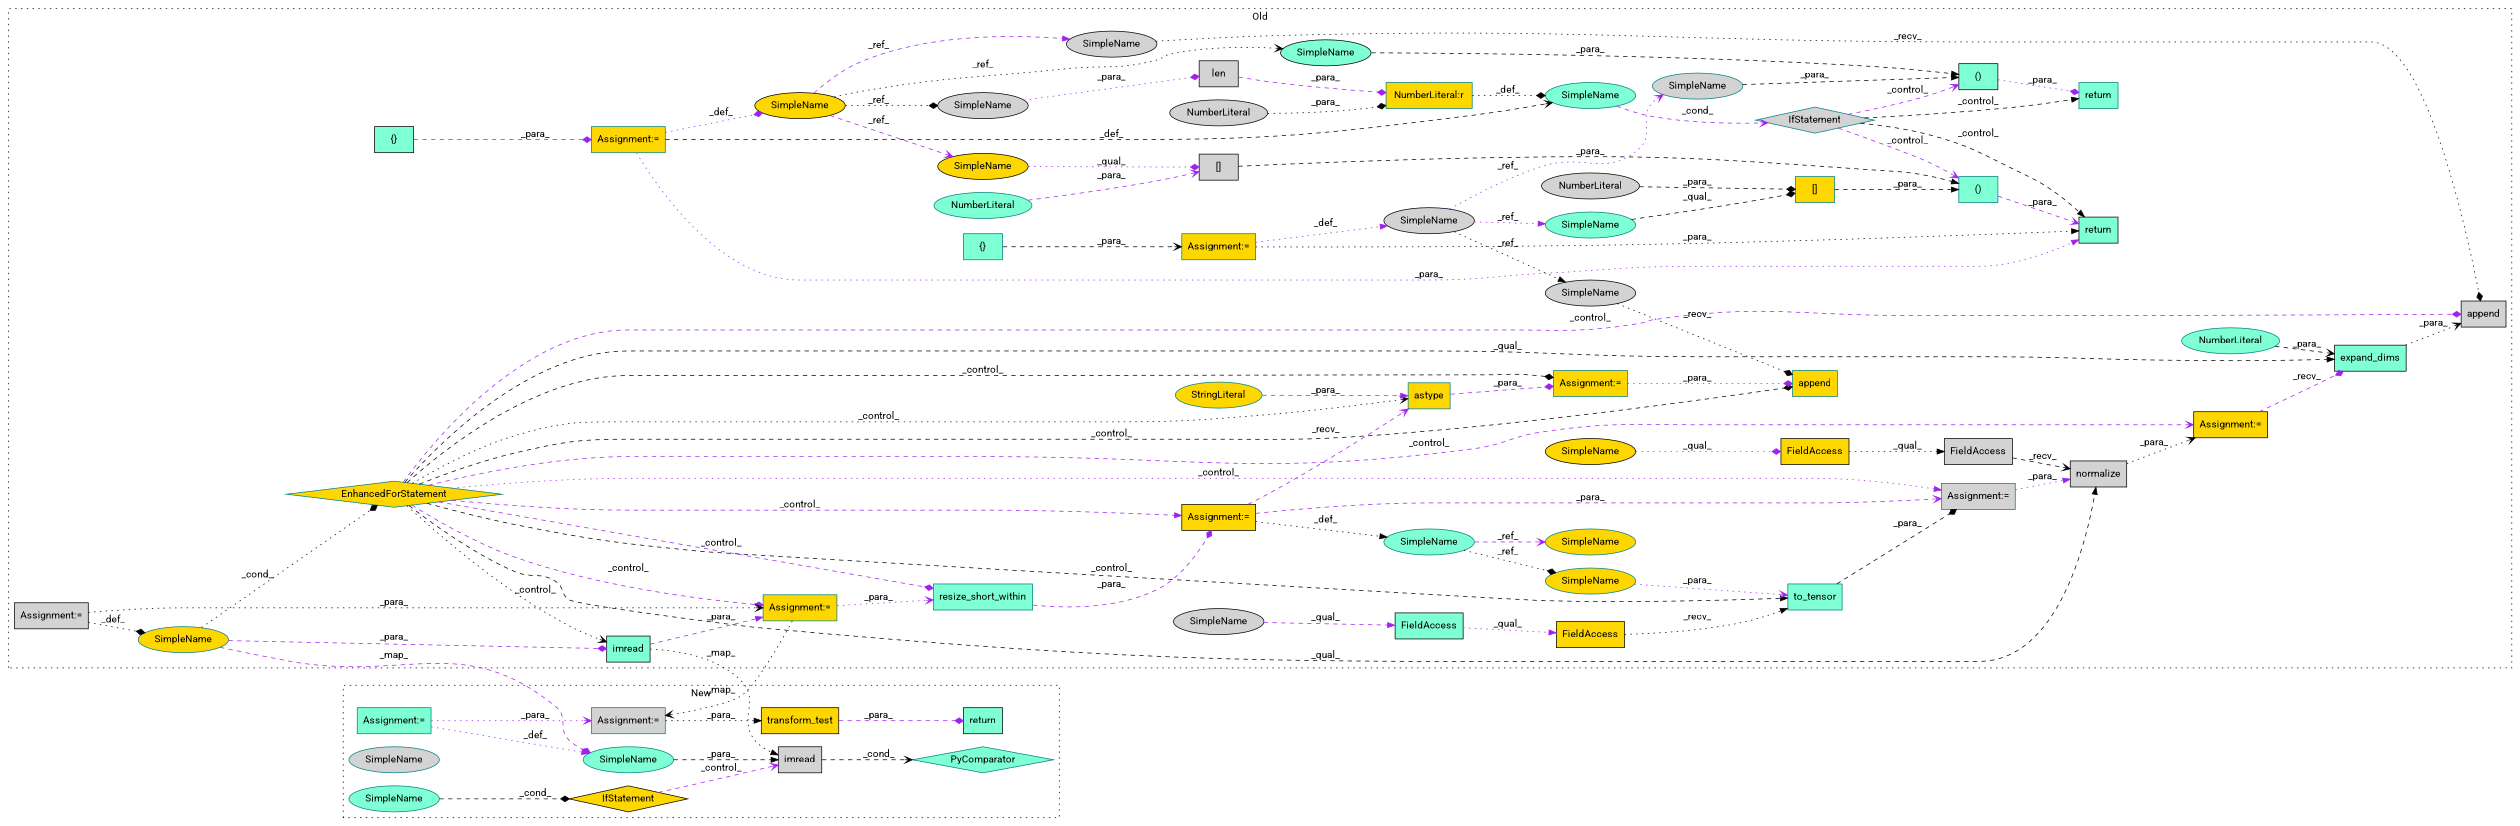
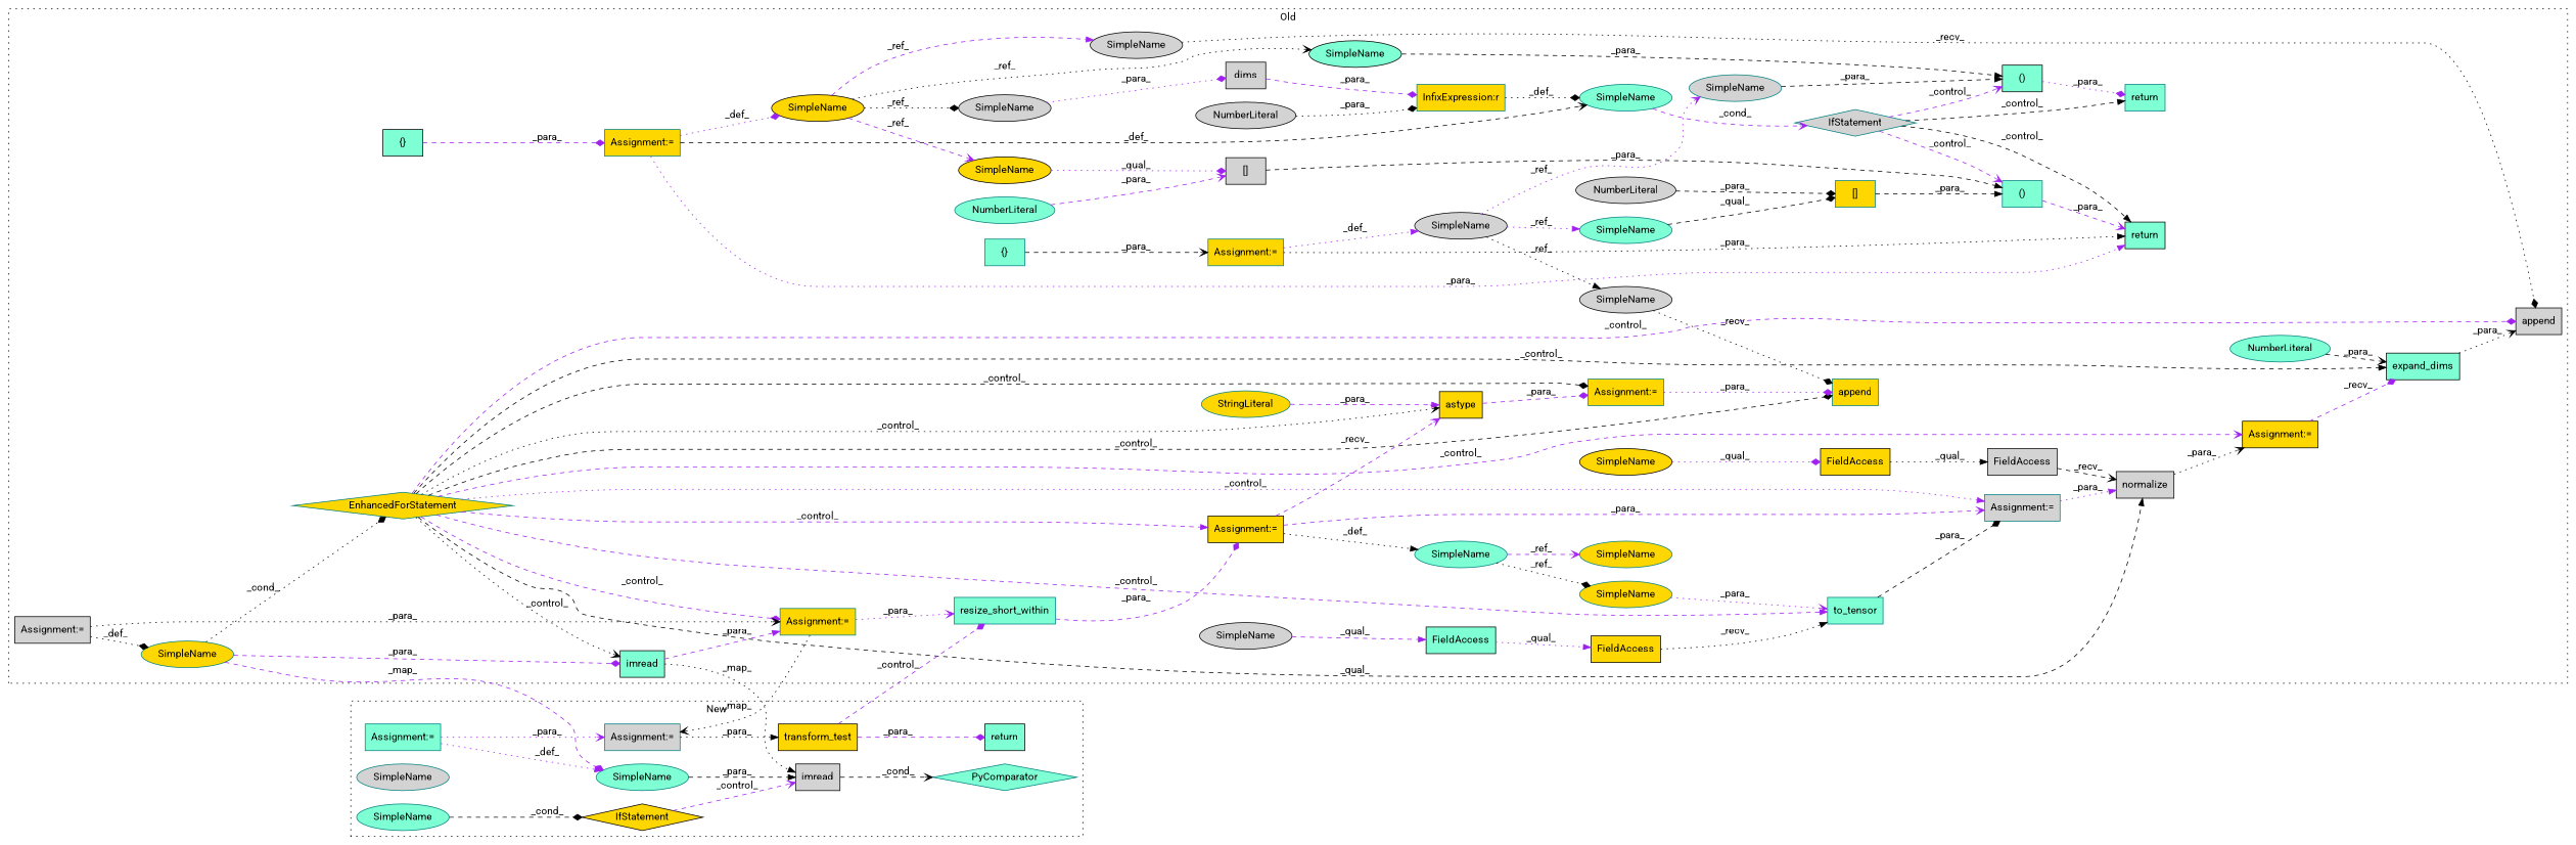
  digraph {
    fontname=Roboto
    rankdir=LR
    node [a=42 color=black fillcolor=aquamarine fontname=Roboto l=1 s=943 shape=box style=filled]
    edge [arrowhead=diamond color=purple fontname=Roboto style=dashed]
    n1 [a=41 color=teal l=12 label=return s=1195]
    n2 [a=106 l=25 label="()" s=1207]
    n3 [a=4 color=teal l=2 label="{}" s=708]
    n4 [a=106 color=teal l=31 label="()" s=1151]
    n5 [a=4 l=2 label="{}" s=685]
    n6 [a=2 fillcolor=lightgrey l="8,1" label="[]" s="1151,1160"]
    n7 [a=34 color=teal label=NumberLiteral s=1159 shape=ellipse]
    n8 [a=2 color=teal fillcolor=gold l="6,1" label="[]" s="1174,1181"]
    n9 [a=34 fillcolor=lightgrey label=NumberLiteral s=1180 shape=ellipse]
-   n10 [a=27 color=teal fillcolor=gold l=4 label="NumberLiteral:r" s=1122]
+   n10 [a=27 color=teal fillcolor=gold l=4 label="InfixExpression:r" s=1122]
    n11 [a=34 fillcolor=lightgrey label=NumberLiteral s=1126 shape=ellipse]
-   n12 [a=32 fillcolor=lightgrey l="4,1" label=len s="1110,1121"]
+   n12 [a=32 fillcolor=lightgrey l="4,1" label=dims s="1110,1121"]
    n13 [a=25 color=teal fillcolor=lightgrey l="4,2" label=IfStatement s="1106,1127" shape=diamond]
    n14 [color=teal label=SimpleName shape=ellipse l="" s=""]
    n15 [fillcolor=gold l=7 label=SimpleName s=668 shape=ellipse]
    n16 [fillcolor=lightgrey l=5 label=SimpleName s=693 shape=ellipse]
    n17 [a=7 color=teal fillcolor=gold label="Assignment:=" s=698]
    n18 [a=7 color=teal fillcolor=gold label="Assignment:=" s=675]
    n19 [a=32 color=teal fillcolor=gold l="7,1" label=append s="1078,1093"]
    n20 [color=teal fillcolor=gold label=SimpleName s=773 shape=ellipse]
    n21 [a=32 fillcolor=lightgrey l="7,1" label=append s="1038,1063"]
    n22 [color=teal l=3 label=SimpleName s=829 shape=ellipse]
    n23 [a=32 color=teal l="10,1" label=to_tensor s="958,971"]
    n24 [a=32 l="12,1" label=expand_dims s="1049,1062"]
    n25 [a=34 color=teal label=NumberLiteral s=1061 shape=ellipse]
    n26 [a=22 fillcolor=gold l=14 label=FieldAccess]
    n27 [a=22 l=8 label=FieldAccess]
    n28 [a=22 fillcolor=gold l=8 label=FieldAccess s=984]
    n29 [a=32 color=teal l="20,1" label=resize_short_within s="839,884"]
    n30 [a=70 color=teal fillcolor=gold l="53,2" label=EnhancedForStatement s="716,786" shape=diamond]
    n31 [a=22 fillcolor=lightgrey l=14 label=FieldAccess s=984]
    n32 [a=32 fillcolor=lightgrey l="10,1" label=normalize s="999,1021"]
    n33 [a=7 fillcolor=lightgrey l="53,2" label="Assignment:=" s="716,786"]
    n34 [a=7 fillcolor=gold label="Assignment:=" s=983]
    n35 [a=7 fillcolor=gold label="Assignment:=" s=832]
    n36 [a=7 color=teal fillcolor=lightgrey label="Assignment:=" s=942]
    n37 [a=7 color=teal fillcolor=gold label="Assignment:=" s=901]
    n38 [a=32 l="7,1" label=imread s="812,820"]
-   n39 [a=32 color=teal fillcolor=gold l="7,1" label=astype s="916,930"]
+   n39 [a=32 fillcolor=gold l="7,1" label=astype s="916,930"]
    n40 [a=45 color=teal fillcolor=gold l=7 label=StringLiteral s=923 shape=ellipse]
    n41 [a=41 l=14 label=return s=1137]
    n42 [a=7 color=teal fillcolor=gold label="Assignment:=" s=799]
    n43 [fillcolor=gold l=5 label=SimpleName s=984 shape=ellipse]
    n44 [fillcolor=lightgrey l=5 label=SimpleName shape=ellipse]
    n45 [color=teal l=5 label=SimpleName s=1174 shape=ellipse]
    n46 [fillcolor=lightgrey l=5 label=SimpleName s=1072 shape=ellipse]
    n47 [color=teal fillcolor=lightgrey l=5 label=SimpleName s=1227 shape=ellipse]
    n48 [fillcolor=lightgrey l=7 label=SimpleName s=1114 shape=ellipse]
    n49 [fillcolor=gold l=7 label=SimpleName s=1151 shape=ellipse]
    n50 [fillcolor=lightgrey l=7 label=SimpleName s=1030 shape=ellipse]
    n51 [l=7 label=SimpleName s=1207 shape=ellipse]
    n52 [color=teal fillcolor=gold l=3 label=SimpleName s=902 shape=ellipse]
    n53 [color=teal fillcolor=gold l=3 label=SimpleName s=968 shape=ellipse]
    n54 [a=32 fillcolor=gold l="15,1" label=transform_test s="1740,1790"]
    n55 [a=113 color=teal l=25 label=PyComparator s=1700 shape=diamond]
    n56 [a=7 color=teal l=25 label="Assignment:=" s=1700]
    n57 [color=teal label=SimpleName s=1703 shape=ellipse]
    n58 [a=32 fillcolor=lightgrey l="7,1" label=imread s="1633,1641"]
    n59 [a=25 fillcolor=gold l=25 label=IfStatement s=1700 shape=diamond]
    n60 [color=teal fillcolor=lightgrey l=5 label=SimpleName s=1720 shape=ellipse]
    n61 [a=41 l=7 label=return s=1733]
    n62 [a=7 color=teal fillcolor=lightgrey l=12 label="Assignment:=" s=1609]
    n63 [color=teal l=5 label=SimpleName s=1720 shape=ellipse]
    subgraph cluster_1 {
      label=Old
      style=dotted
      n1
      n2
      n3
      n4
      n5
      n6
      n7
      n8
      n9
      n10
      n11
      n12
      n13
      n14
      n15
      n16
      n17
      n18
      n19
      n20
      n21
      n22
      n23
      n24
      n25
      n26
      n27
      n28
      n29
      n30
      n31
      n32
      n33
      n34
      n35
      n36
      n37
      n38
      n39
      n40
      n41
      n42
      n43
      n44
      n45
      n46
      n47
      n48
      n49
      n50
      n51
      n52
      n53
    }
    subgraph cluster_2 {
      label=New
      style=dotted
      n54
      n55
      n56
      n57
      n58
      n59
      n60
      n61
      n62
      n63
    }
    n2 -> n1 [label=_para_ style=dotted]
    n3 -> n17 [arrowhead=vee color=black label=_para_]
    n4 -> n41 [arrowhead=vee label=_para_]
    n5 -> n18 [label=_para_]
    n6 -> n4 [arrowhead=normal color=black label=_para_]
    n7 -> n6 [arrowhead=vee label=_para_]
    n8 -> n4 [arrowhead=normal color=black label=_para_]
    n9 -> n8 [color=black label=_para_]
    n10 -> n14 [color=black label=_def_ style=dotted]
    n11 -> n10 [color=black label=_para_ style=dotted]
    n12 -> n10 [label=_para_]
    n13 -> n1 [arrowhead=normal color=black label=_control_]
    n13 -> n2 [arrowhead=vee label=_control_]
    n13 -> n4 [arrowhead=vee label=_control_]
    n13 -> n41 [arrowhead=normal color=black label=_control_]
    n14 -> n13 [arrowhead=vee label=_cond_]
    n15 -> n48 [color=black label=_ref_ style=dotted]
    n15 -> n49 [arrowhead=vee label=_ref_]
    n15 -> n50 [arrowhead=normal label=_ref_]
    n15 -> n51 [arrowhead=vee color=black label=_ref_ style=dotted]
    n16 -> n45 [arrowhead=normal label=_ref_ style=dotted]
    n16 -> n46 [arrowhead=normal color=black label=_ref_ style=dotted]
    n16 -> n47 [arrowhead=vee label=_ref_ style=dotted]
    n17 -> n16 [arrowhead=normal label=_def_ style=dotted]
    n17 -> n41 [arrowhead=normal color=black label=_para_ style=dotted]
    n18 -> n14 [arrowhead=vee color=black label=_def_]
    n18 -> n15 [label=_def_ style=dotted]
    n18 -> n41 [arrowhead=normal label=_para_ style=dotted]
    n20 -> n30 [color=black label=_cond_ style=dotted]
    n20 -> n38 [label=_para_]
    n20 -> n57 [label=_map_]
    n22 -> n52 [arrowhead=vee label=_ref_]
    n22 -> n53 [color=black label=_ref_ style=dotted]
    n23 -> n36 [color=black label=_para_]
    n24 -> n21 [arrowhead=vee color=black label=_para_ style=dotted]
    n25 -> n24 [arrowhead=vee color=black label=_para_]
    n26 -> n23 [arrowhead=normal color=black label=_recv_ style=dotted]
    n27 -> n26 [arrowhead=normal label=_qual_ style=dotted]
    n28 -> n31 [arrowhead=normal color=black label=_qual_ style=dotted]
    n29 -> n35 [label=_para_]
    n30 -> n19 [color=black label=_control_]
    n30 -> n21 [label=_control_]
-   n30 -> n23 [arrowhead=normal color=black label=_control_]
-   n30 -> n24 [arrowhead=normal color=black label=_qual_]
-   n30 -> n29 [label=_control_]
+   n30 -> n23 [arrowhead=normal label=_control_]
+   n30 -> n24 [arrowhead=normal color=black label=_control_]
+   n54 -> n29 [label=_control_]
    n30 -> n32 [arrowhead=normal color=black label=_qual_]
    n30 -> n34 [arrowhead=vee label=_control_]
    n30 -> n35 [arrowhead=normal label=_control_]
    n30 -> n36 [arrowhead=normal label=_control_ style=dotted]
    n30 -> n37 [color=black label=_control_]
    n30 -> n38 [arrowhead=vee color=black label=_control_ style=dotted]
    n30 -> n39 [arrowhead=vee color=black label=_control_ style=dotted]
    n30 -> n42 [label=_control_]
    n31 -> n32 [arrowhead=vee color=black label=_recv_]
    n32 -> n34 [arrowhead=vee color=black label=_para_ style=dotted]
    n33 -> n20 [color=black label=_def_ style=dotted]
    n33 -> n42 [arrowhead=vee color=black label=_para_ style=dotted]
    n34 -> n24 [label=_recv_]
    n35 -> n22 [arrowhead=normal color=black label=_def_ style=dotted]
    n35 -> n36 [arrowhead=vee label=_para_]
    n35 -> n39 [arrowhead=vee label=_recv_]
    n36 -> n32 [arrowhead=normal label=_para_ style=dotted]
    n37 -> n19 [label=_para_ style=dotted]
    n38 -> n42 [arrowhead=normal label=_para_]
    n38 -> n58 [arrowhead=normal color=black label=_map_ style=dotted]
    n39 -> n37 [label=_para_]
    n40 -> n39 [arrowhead=normal label=_para_]
    n42 -> n29 [arrowhead=vee label=_para_ style=dotted]
    n42 -> n62 [arrowhead=vee color=black label=_map_ style=dotted]
    n43 -> n28 [label=_qual_ style=dotted]
    n44 -> n27 [arrowhead=normal label=_qual_]
    n45 -> n8 [color=black label=_qual_]
    n46 -> n19 [color=black label=_recv_ style=dotted]
    n47 -> n2 [arrowhead=normal color=black label=_para_]
    n48 -> n12 [label=_para_ style=dotted]
    n49 -> n6 [label=_qual_ style=dotted]
    n50 -> n21 [color=black label=_recv_ style=dotted]
    n51 -> n2 [arrowhead=normal color=black label=_para_]
    n53 -> n23 [arrowhead=vee label=_para_ style=dotted]
    n54 -> n61 [label=_para_]
    n56 -> n57 [arrowhead=normal label=_def_ style=dotted]
    n56 -> n62 [arrowhead=vee label=_para_ style=dotted]
    n57 -> n58 [arrowhead=normal color=black label=_para_]
    n58 -> n55 [arrowhead=vee color=black label=_cond_]
    n59 -> n58 [arrowhead=vee label=_control_]
    n62 -> n54 [arrowhead=normal color=black label=_para_ style=dotted]
    n63 -> n59 [color=black label=_cond_]
  }
